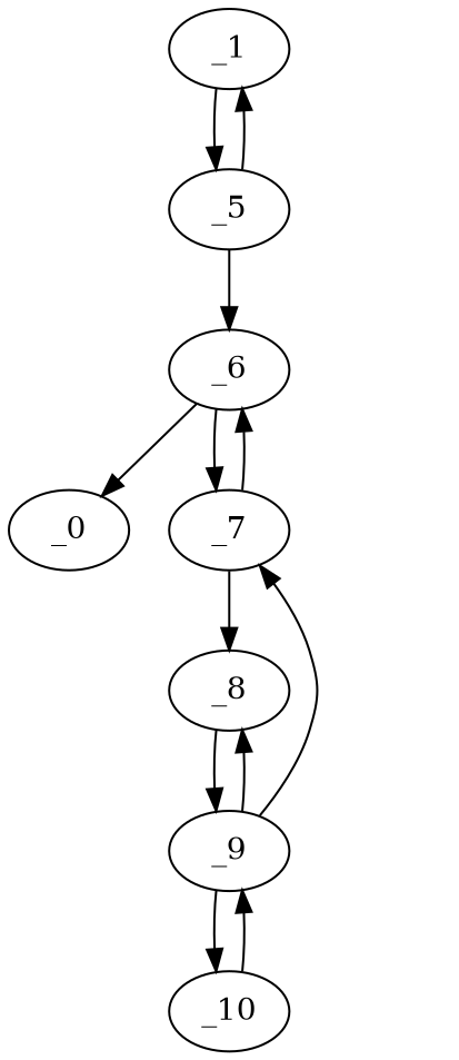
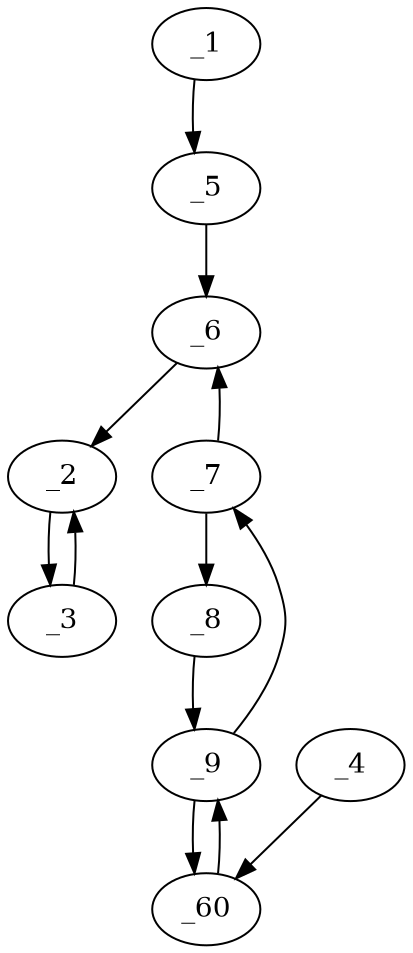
  digraph {
    node [x=193.000000]
    _1 [x=132.000000 y=113.000000]
    _5 [x=142.000000 y=123.000000]
    _6 [x=156.000000 y=129.000000]
-   _2 [x=116.000000 y=121.000000 label=_0]
+   _2 [x=116.000000 y=121.000000]
    _7 [x=168.000000 y=137.000000]
-   _10 [y=173.000000]
+   _3 [x=107.000000 y=136.000000]
+   _4 [y=187.000000]
+   _10 [y=173.000000 label=_60]
    _9 [x=189.000000 y=157.000000]
    _8 [x=180.000000 y=146.000000]
    _1 -> _5 [angle=0.785398 orient=0.707107]
-   _5 -> _1 [angle=-2.356194 orient=-0.707107]
    _5 -> _6 [angle=0.404892 orient=0.393919]
    _6 -> _2 [angle=-2.736701 orient=-0.393919]
-   _6 -> _7 [angle=0.588003 orient=0.554700]
+   _2 -> _3 [angle=2.111216 orient=0.857493]
    _7 -> _6 [angle=-2.553590 orient=-0.554700]
    _7 -> _8 [angle=0.643501 orient=0.600000]
+   _3 -> _2 [angle=-1.030377 orient=-0.857493]
+   _4 -> _10 [angle=-1.570796 orient=-1.000000]
    _10 -> _9 [angle=-1.815775 orient=-0.970143]
    _9 -> _7 [angle=-2.498092 orient=-0.600000]
    _9 -> _10 [angle=1.325818 orient=0.970143]
-   _9 -> _8 [angle=-2.256526 orient=-0.773957]
    _8 -> _9 [angle=0.885067 orient=0.773957]
  }
